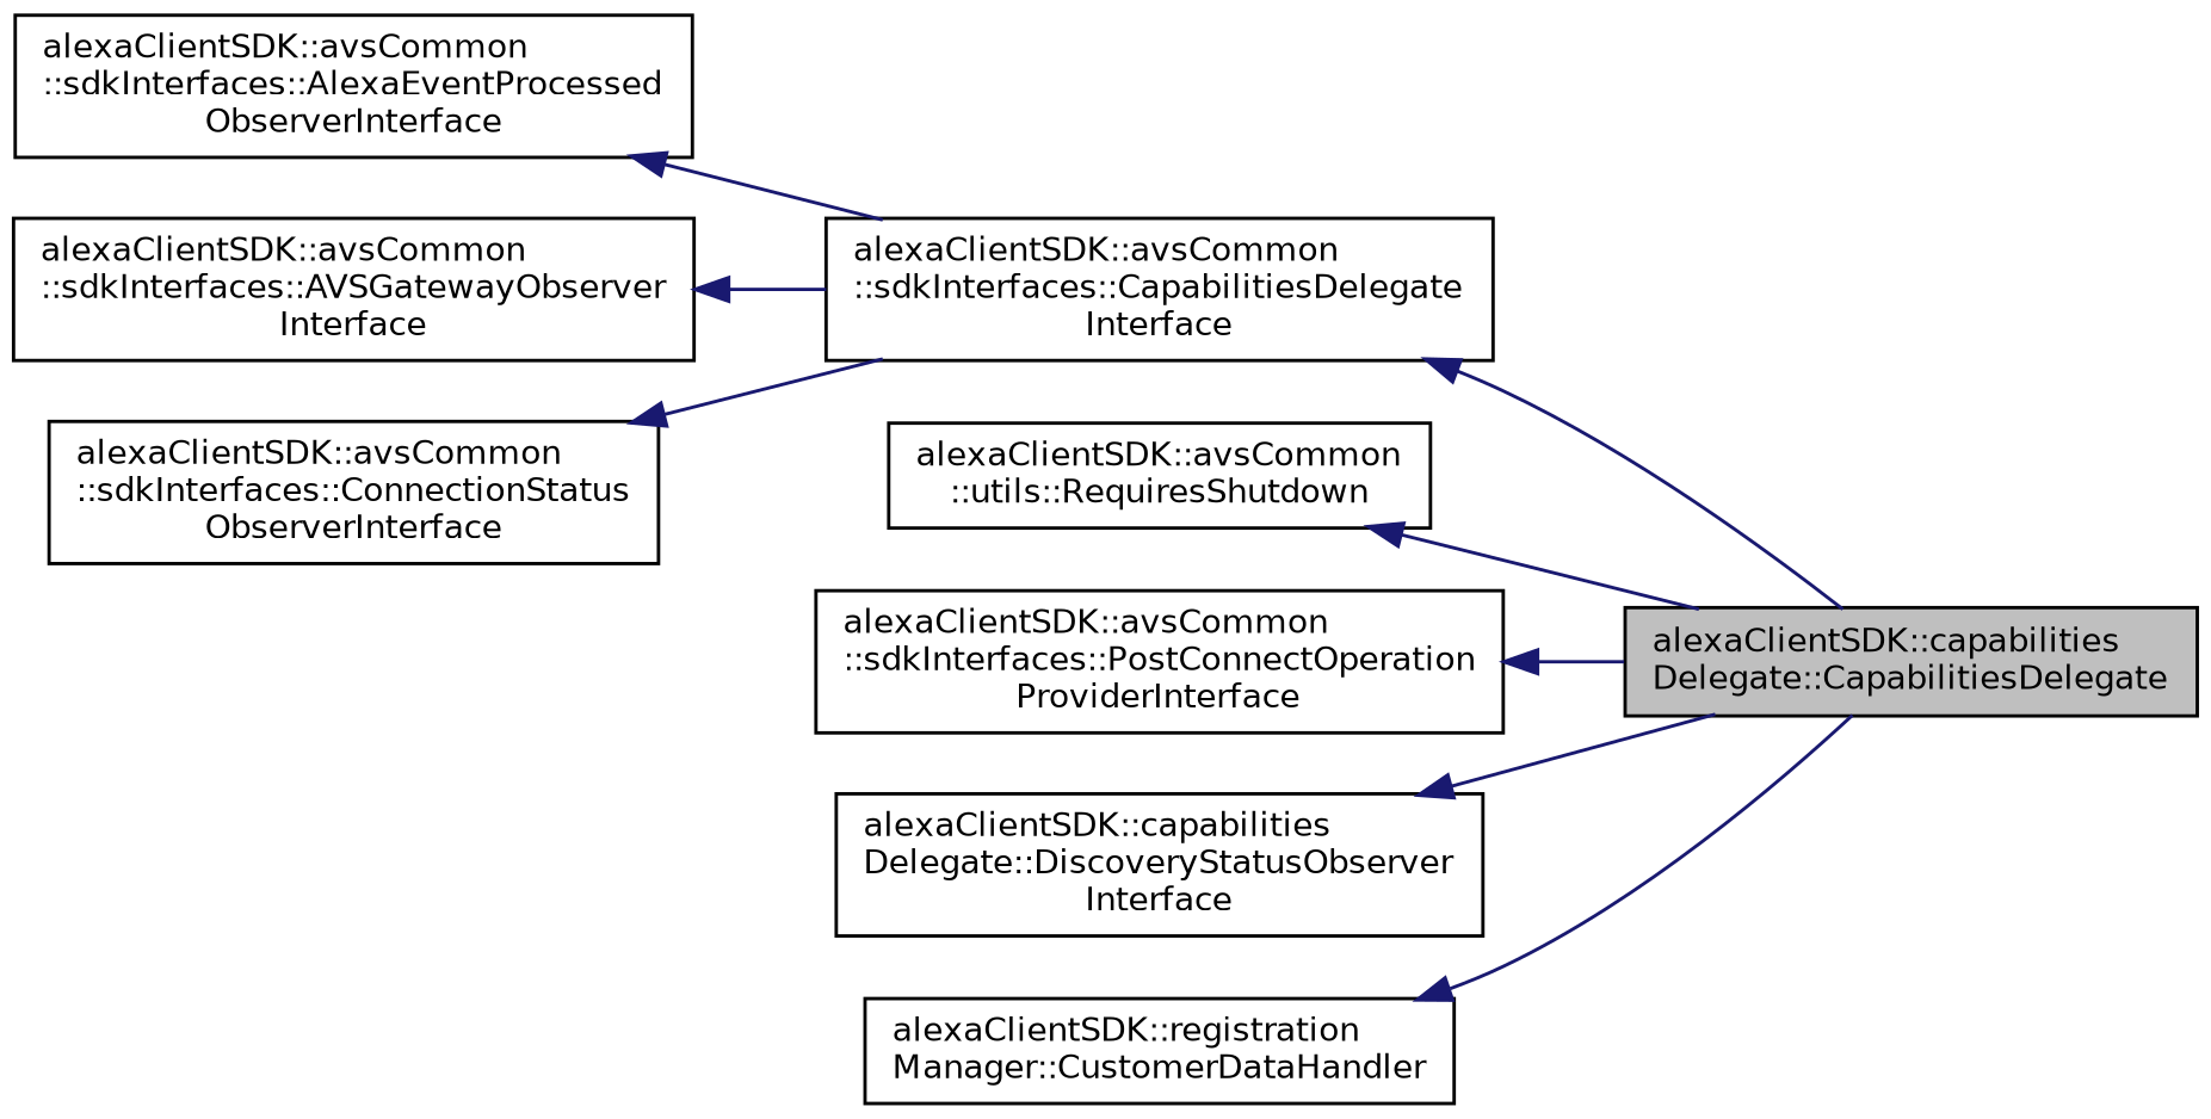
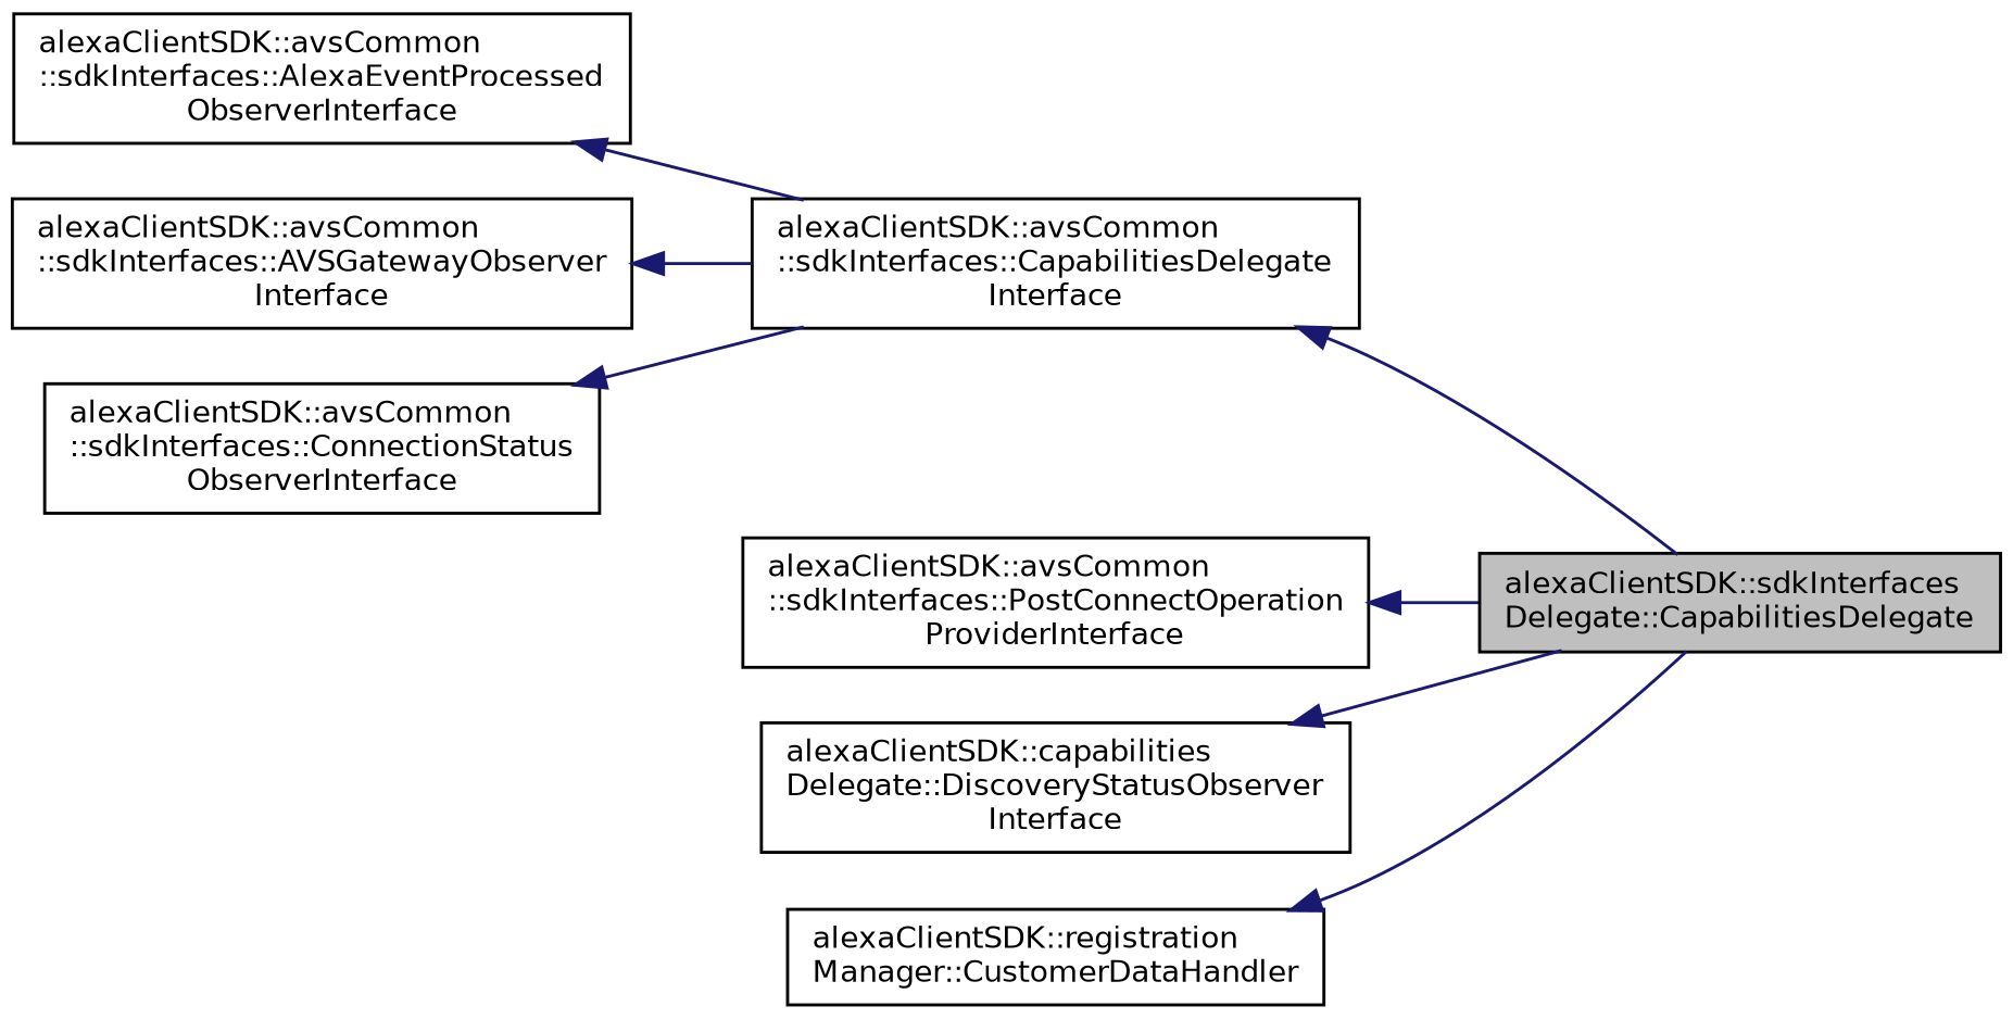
  digraph {
    rankdir=LR
    node [color=black fillcolor=white fontname=Helvetica fontsize=10 shape=record style=filled]
    edge [color=midnightblue dir=back fontname=Helvetica fontsize=10 labelfontname=Helvetica labelfontsize=10 style=solid]
-   n1 [fillcolor=grey75 fontcolor=black height=0.2 label="alexaClientSDK::capabilities\lDelegate::CapabilitiesDelegate" width=0.4]
+   n1 [fillcolor=grey75 fontcolor=black height=0.2 label="alexaClientSDK::sdkInterfaces\lDelegate::CapabilitiesDelegate" width=0.4]
    n2 [height=0.2 label="alexaClientSDK::avsCommon\l::sdkInterfaces::CapabilitiesDelegate\lInterface" width=0.4]
    n3 [height=0.2 label="alexaClientSDK::avsCommon\l::sdkInterfaces::AlexaEventProcessed\lObserverInterface" width=0.4]
    n4 [height=0.2 label="alexaClientSDK::avsCommon\l::sdkInterfaces::AVSGatewayObserver\lInterface" width=0.4]
    n5 [height=0.2 label="alexaClientSDK::avsCommon\l::sdkInterfaces::ConnectionStatus\lObserverInterface" width=0.4]
-   n6 [height=0.2 label="alexaClientSDK::avsCommon\l::utils::RequiresShutdown" width=0.4]
    n7 [height=0.2 label="alexaClientSDK::avsCommon\l::sdkInterfaces::PostConnectOperation\lProviderInterface" width=0.4]
    n8 [height=0.2 label="alexaClientSDK::capabilities\lDelegate::DiscoveryStatusObserver\lInterface" width=0.4]
    n9 [height=0.2 label="alexaClientSDK::registration\lManager::CustomerDataHandler" width=0.4]
    n2 -> n1
    n3 -> n2
    n4 -> n2
    n5 -> n2
-   n6 -> n1
    n7 -> n1
    n8 -> n1
    n9 -> n1
  }
